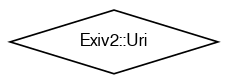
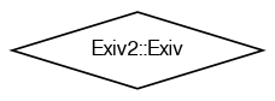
  digraph {
    rankdir=LR
-   n1 [color=black fillcolor=white fontname=FreeSans fontsize=10 height=0.2 label="Exiv2::Uri" shape=diamond style=filled width=0.4]
+   n1 [color=black fillcolor=white fontname=FreeSans fontsize=10 height=0.2 label="Exiv2::Exiv" shape=diamond style=filled width=0.4]
  }
